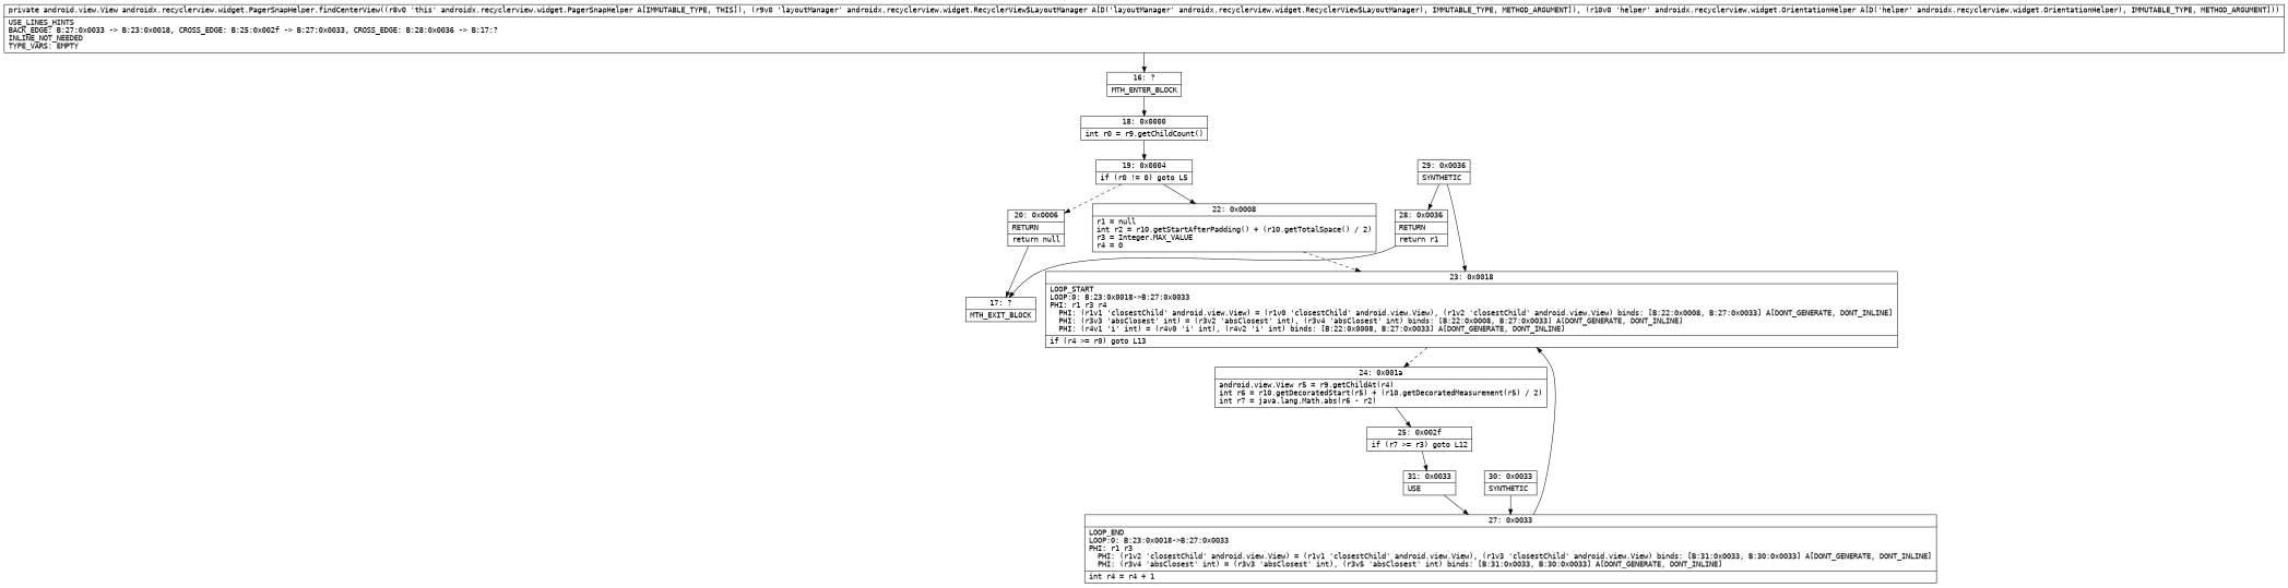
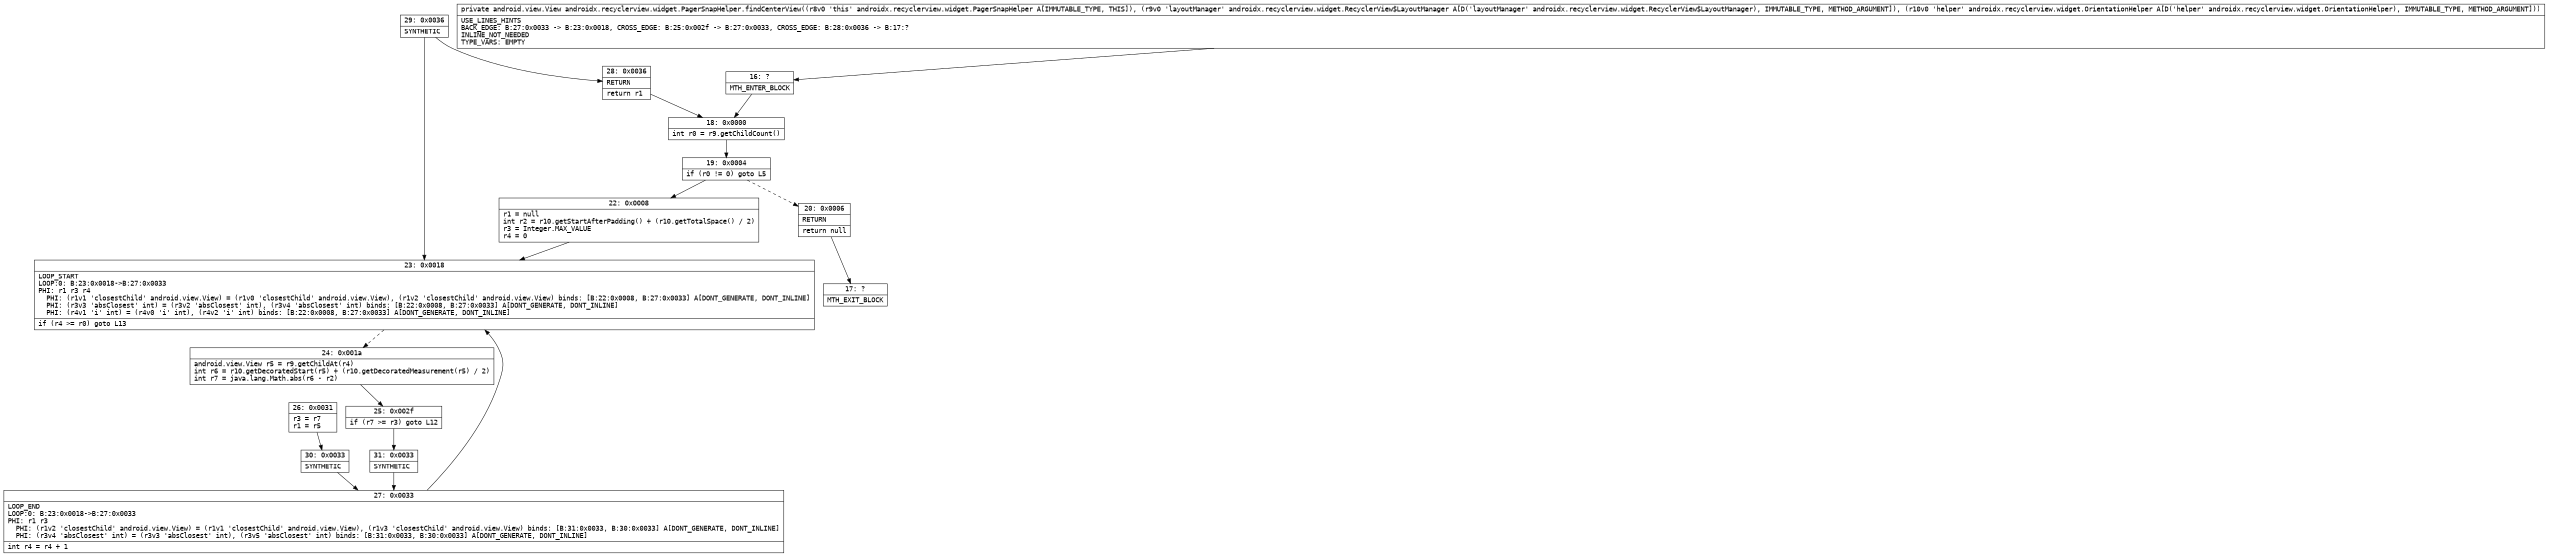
  digraph {
    fontname="DejaVu Sans Mono"
    node [fontname="DejaVu Sans Mono" shape=record]
    edge [fontname="DejaVu Sans Mono"]
    n1 [label="{16\:\ ?|MTH_ENTER_BLOCK\l}"]
    n2 [label="{18\:\ 0x0000|int r0 = r9.getChildCount()\l}"]
    n3 [label="{19\:\ 0x0004|if (r0 != 0) goto L5\l}"]
    n4 [label="{20\:\ 0x0006|RETURN\l|return null\l}"]
    n5 [label="{22\:\ 0x0008|r1 = null\lint r2 = r10.getStartAfterPadding() + (r10.getTotalSpace() \/ 2)\lr3 = Integer.MAX_VALUE\lr4 = 0\l}"]
    n6 [label="{17\:\ ?|MTH_EXIT_BLOCK\l}"]
    n7 [label="{23\:\ 0x0018|LOOP_START\lLOOP:0: B:23:0x0018\-\>B:27:0x0033\lPHI: r1 r3 r4 \l  PHI: (r1v1 'closestChild' android.view.View) = (r1v0 'closestChild' android.view.View), (r1v2 'closestChild' android.view.View) binds: [B:22:0x0008, B:27:0x0033] A[DONT_GENERATE, DONT_INLINE]\l  PHI: (r3v3 'absClosest' int) = (r3v2 'absClosest' int), (r3v4 'absClosest' int) binds: [B:22:0x0008, B:27:0x0033] A[DONT_GENERATE, DONT_INLINE]\l  PHI: (r4v1 'i' int) = (r4v0 'i' int), (r4v2 'i' int) binds: [B:22:0x0008, B:27:0x0033] A[DONT_GENERATE, DONT_INLINE]\l|if (r4 \>= r0) goto L13\l}"]
    n8 [label="{24\:\ 0x001a|android.view.View r5 = r9.getChildAt(r4)\lint r6 = r10.getDecoratedStart(r5) + (r10.getDecoratedMeasurement(r5) \/ 2)\lint r7 = java.lang.Math.abs(r6 \- r2)\l}"]
    n9 [label="{25\:\ 0x002f|if (r7 \>= r3) goto L12\l}"]
    n10 [label="{29\:\ 0x0036|SYNTHETIC\l}"]
    n11 [label="{28\:\ 0x0036|RETURN\l|return r1\l}"]
-   n12 [label="{31\:\ 0x0033|USE\l}"]
+   n12 [label="{31\:\ 0x0033|SYNTHETIC\l}"]
+   n13 [label="{26\:\ 0x0031|r3 = r7\lr1 = r5\l}"]
    n14 [label="{30\:\ 0x0033|SYNTHETIC\l}"]
    n15 [label="{27\:\ 0x0033|LOOP_END\lLOOP:0: B:23:0x0018\-\>B:27:0x0033\lPHI: r1 r3 \l  PHI: (r1v2 'closestChild' android.view.View) = (r1v1 'closestChild' android.view.View), (r1v3 'closestChild' android.view.View) binds: [B:31:0x0033, B:30:0x0033] A[DONT_GENERATE, DONT_INLINE]\l  PHI: (r3v4 'absClosest' int) = (r3v3 'absClosest' int), (r3v5 'absClosest' int) binds: [B:31:0x0033, B:30:0x0033] A[DONT_GENERATE, DONT_INLINE]\l|int r4 = r4 + 1\l}"]
    n16 [label="{private android.view.View androidx.recyclerview.widget.PagerSnapHelper.findCenterView((r8v0 'this' androidx.recyclerview.widget.PagerSnapHelper A[IMMUTABLE_TYPE, THIS]), (r9v0 'layoutManager' androidx.recyclerview.widget.RecyclerView$LayoutManager A[D('layoutManager' androidx.recyclerview.widget.RecyclerView$LayoutManager), IMMUTABLE_TYPE, METHOD_ARGUMENT]), (r10v0 'helper' androidx.recyclerview.widget.OrientationHelper A[D('helper' androidx.recyclerview.widget.OrientationHelper), IMMUTABLE_TYPE, METHOD_ARGUMENT]))  | USE_LINES_HINTS\lBACK_EDGE: B:27:0x0033 \-\> B:23:0x0018, CROSS_EDGE: B:25:0x002f \-\> B:27:0x0033, CROSS_EDGE: B:28:0x0036 \-\> B:17:?\lINLINE_NOT_NEEDED\lTYPE_VARS: EMPTY\l}"]
    n1 -> n2
    n2 -> n3
    n3 -> n4 [style=dashed]
    n3 -> n5
    n4 -> n6
-   n5 -> n7 [style=dashed]
+   n5 -> n7
    n7 -> n8 [style=dashed]
    n8 -> n9
    n9 -> n12
    n10 -> n7
    n10 -> n11
-   n11 -> n6
+   n11 -> n2
    n12 -> n15
+   n13 -> n14
    n14 -> n15
    n15 -> n7
    n16 -> n1
  }
